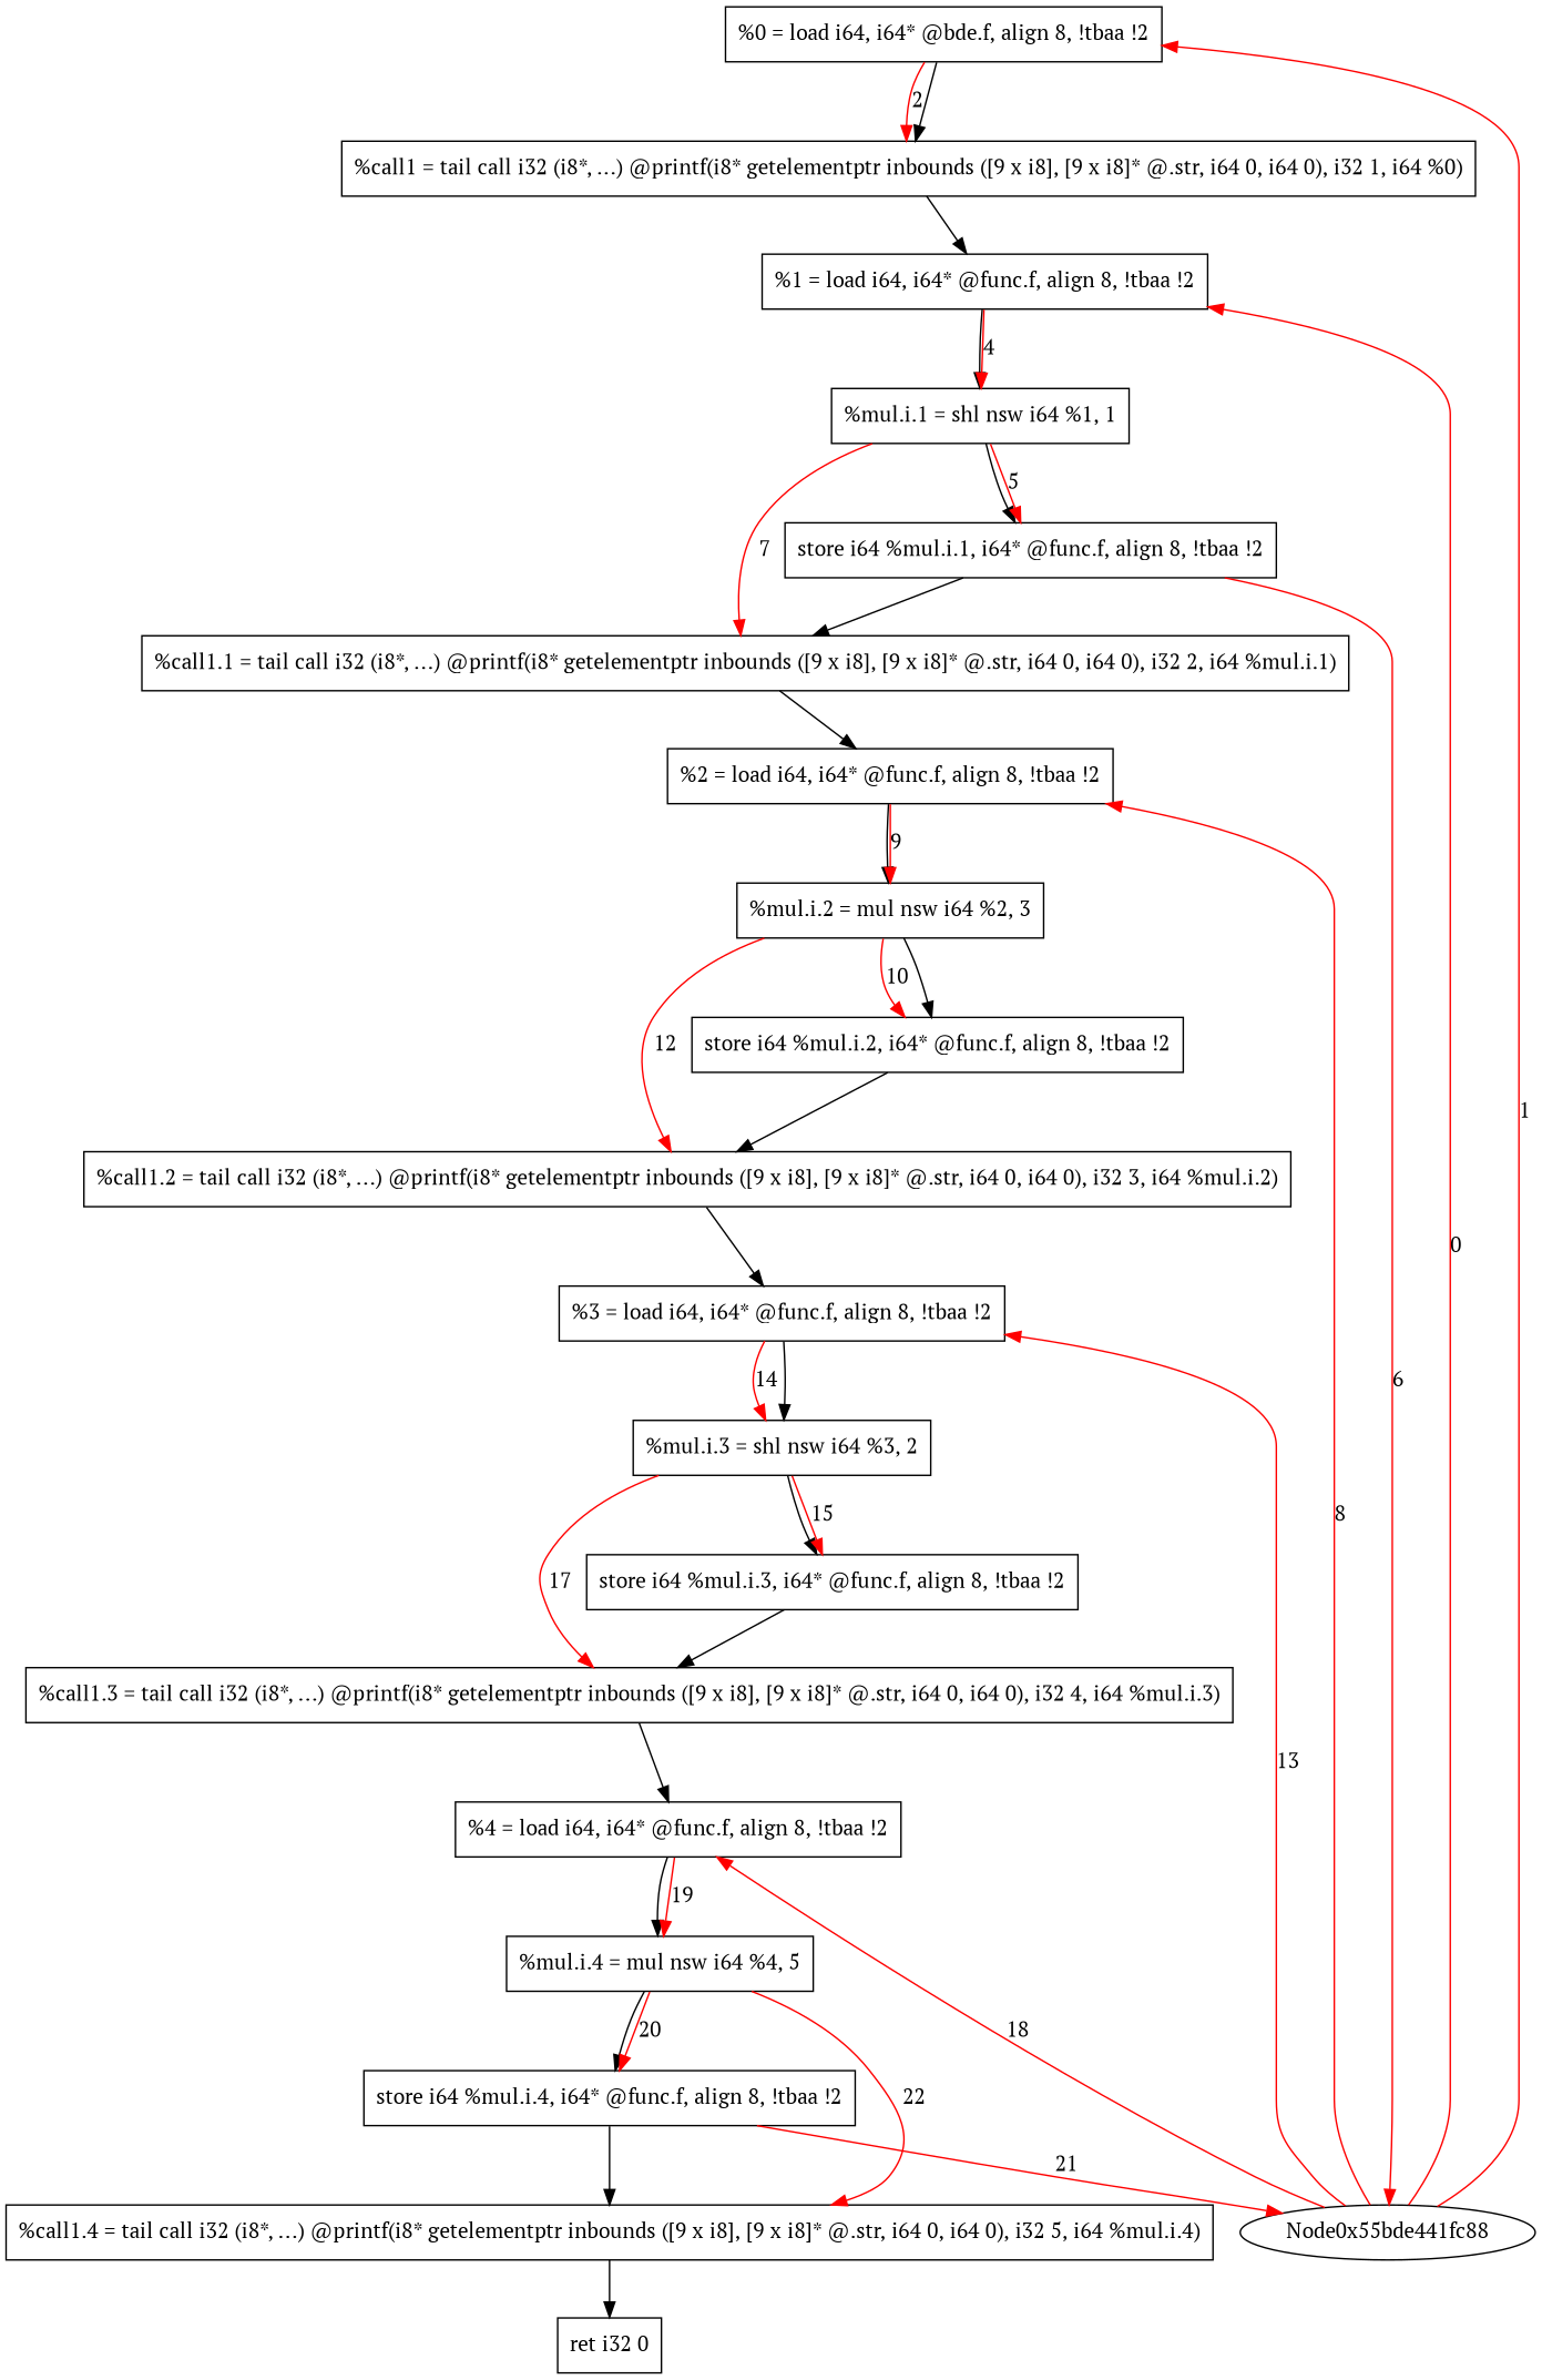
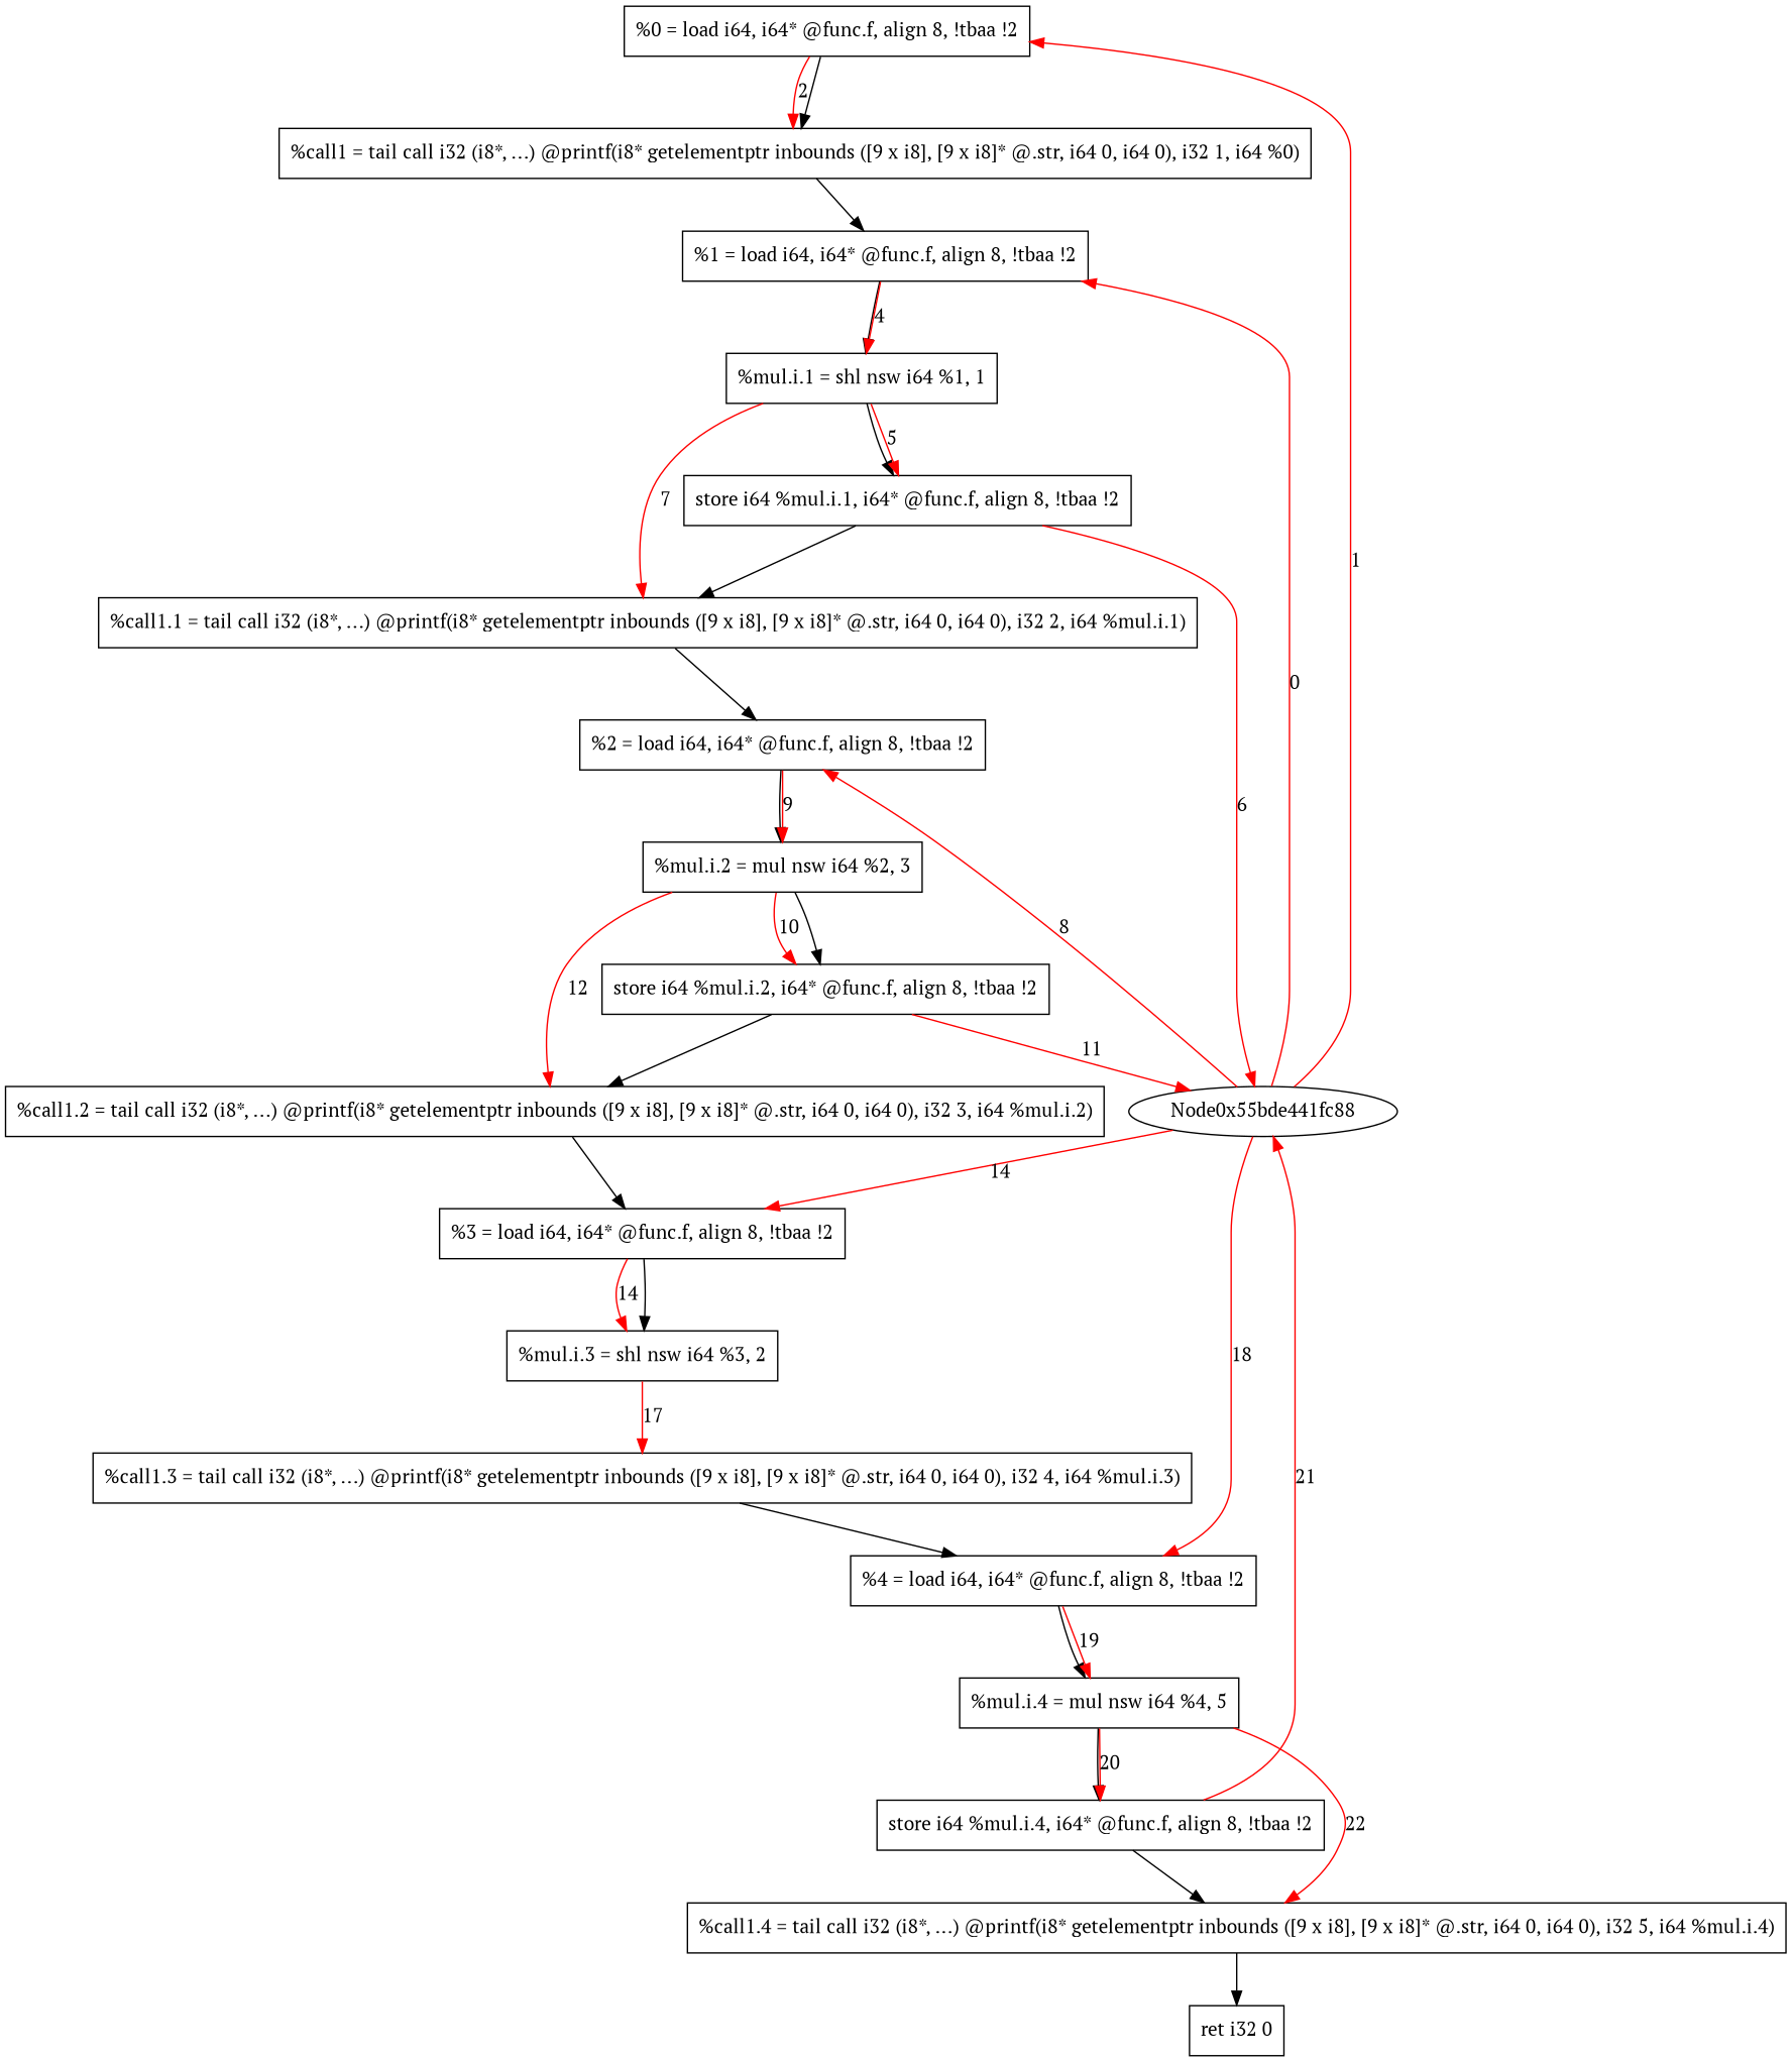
  digraph {
    fontname="PT Serif"
    node [fontname="PT Serif" shape=record]
    edge [fontname="PT Serif" color=red]
-   n1 [label="%0 = load i64, i64* @bde.f, align 8, !tbaa !2"]
+   n1 [label="  %0 = load i64, i64* @func.f, align 8, !tbaa !2"]
    n2 [label="  %call1 = tail call i32 (i8*, ...) @printf(i8* getelementptr inbounds ([9 x i8], [9 x i8]* @.str, i64 0, i64 0), i32 1, i64 %0)"]
    n3 [label="  %1 = load i64, i64* @func.f, align 8, !tbaa !2"]
    n4 [label="  %mul.i.1 = shl nsw i64 %1, 1"]
    n5 [label="  store i64 %mul.i.1, i64* @func.f, align 8, !tbaa !2"]
    n6 [label="  %call1.1 = tail call i32 (i8*, ...) @printf(i8* getelementptr inbounds ([9 x i8], [9 x i8]* @.str, i64 0, i64 0), i32 2, i64 %mul.i.1)"]
    Node0x55bde441fc88 [shape=""]
    n8 [label="  %2 = load i64, i64* @func.f, align 8, !tbaa !2"]
    n9 [label="  %3 = load i64, i64* @func.f, align 8, !tbaa !2"]
    n10 [label="  %4 = load i64, i64* @func.f, align 8, !tbaa !2"]
    n11 [label="  %mul.i.2 = mul nsw i64 %2, 3"]
    n12 [label="  store i64 %mul.i.2, i64* @func.f, align 8, !tbaa !2"]
    n13 [label="  %call1.2 = tail call i32 (i8*, ...) @printf(i8* getelementptr inbounds ([9 x i8], [9 x i8]* @.str, i64 0, i64 0), i32 3, i64 %mul.i.2)"]
    n14 [label="  %mul.i.3 = shl nsw i64 %3, 2"]
-   n15 [label="  store i64 %mul.i.3, i64* @func.f, align 8, !tbaa !2"]
    n16 [label="  %call1.3 = tail call i32 (i8*, ...) @printf(i8* getelementptr inbounds ([9 x i8], [9 x i8]* @.str, i64 0, i64 0), i32 4, i64 %mul.i.3)"]
    n17 [label="  %mul.i.4 = mul nsw i64 %4, 5"]
    n18 [label="  store i64 %mul.i.4, i64* @func.f, align 8, !tbaa !2"]
    n19 [label="  %call1.4 = tail call i32 (i8*, ...) @printf(i8* getelementptr inbounds ([9 x i8], [9 x i8]* @.str, i64 0, i64 0), i32 5, i64 %mul.i.4)"]
    n20 [label="  ret i32 0"]
    n1 -> n2 [color=""]
    n1 -> n2 [label=2]
    n2 -> n3 [color=""]
    n3 -> n4 [color=""]
    n3 -> n4 [label=4]
    n4 -> n5 [color=""]
    n4 -> n5 [label=5]
    n4 -> n6 [label=7]
    n5 -> n6 [color=""]
    n5 -> Node0x55bde441fc88 [label=6]
    n6 -> n8 [color=""]
    Node0x55bde441fc88 -> n1 [label=1]
    Node0x55bde441fc88 -> n3 [label=0]
    Node0x55bde441fc88 -> n8 [label=8]
-   Node0x55bde441fc88 -> n9 [label=13]
+   Node0x55bde441fc88 -> n9 [label=14]
    Node0x55bde441fc88 -> n10 [label=18]
    n8 -> n11 [color=""]
    n8 -> n11 [label=9]
    n9 -> n14 [color=""]
    n9 -> n14 [label=14]
    n10 -> n17 [color=""]
    n10 -> n17 [label=19]
    n11 -> n12 [color=""]
    n11 -> n12 [label=10]
    n11 -> n13 [label=12]
+   n12 -> Node0x55bde441fc88 [label=11]
    n12 -> n13 [color=""]
    n13 -> n9 [color=""]
-   n14 -> n15 [color=""]
-   n14 -> n15 [label=15]
    n14 -> n16 [label=17]
-   n15 -> n16 [color=""]
    n16 -> n10 [color=""]
    n17 -> n18 [color=""]
    n17 -> n18 [label=20]
    n17 -> n19 [label=22]
    n18 -> Node0x55bde441fc88 [label=21]
    n18 -> n19 [color=""]
    n19 -> n20 [color=""]
  }
